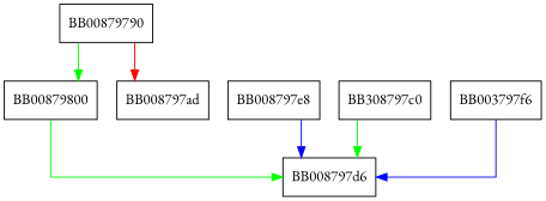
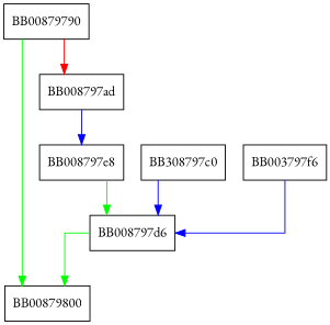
  digraph {
    fontname="EB Garamond"
    splines=ortho
    node [fontname="EB Garamond" shape=box]
    edge [color=green fontname="EB Garamond"]
    BB00879790
    BB00879800
    BB008797ad
    BB008797e8
    BB008797d6
    n6 [label=BB308797c0]
    n7 [label=BB003797f6]
    BB00879790 -> BB00879800
    BB00879790 -> BB008797ad [color=red]
-   BB008797e8 -> BB008797d6 [color=blue]
-   BB00879800 -> BB008797d6
-   n6 -> BB008797d6
+   BB008797ad -> BB008797e8 [color=blue]
+   BB008797e8 -> BB008797d6
+   BB008797d6 -> BB00879800
+   n6 -> BB008797d6 [color=blue]
    n7 -> BB008797d6 [color=blue]
  }
